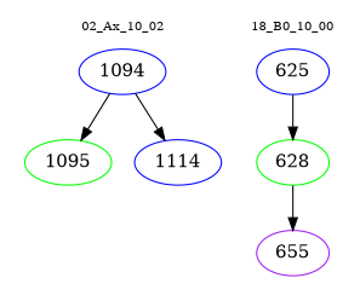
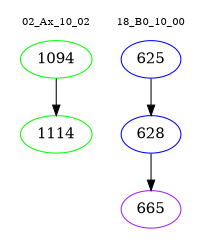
  digraph {
    node [color=blue]
    edge [color=black]
-   n1 [label=1094]
-   n2 [color=green label=1095]
-   n3 [label=1114]
+   n1 [color=green label=1094]
+   n3 [color=green label=1114]
    n4 [label=625]
-   n5 [color=green label=628]
-   n6 [color=purple label=655]
+   n5 [label=628]
+   n6 [color=purple label=665]
    subgraph cluster_1 {
      color=white
      fontsize=10
      label="02_Ax_10_02"
      n1
-     n2
      n3
    }
    subgraph cluster_2 {
      color=white
      fontsize=10
      label="18_B0_10_00"
      n4
      n5
      n6
    }
-   n1 -> n2
    n1 -> n3
    n4 -> n5
    n5 -> n6
  }
